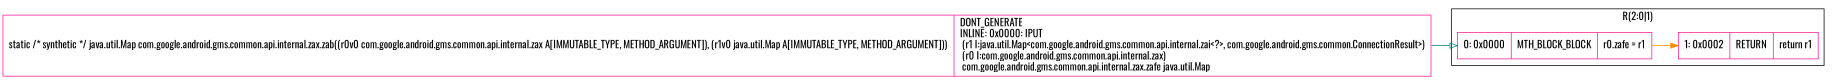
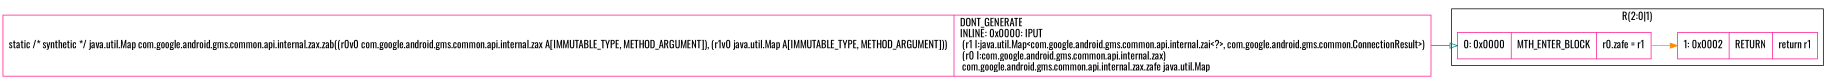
  digraph {
    rankdir=LR
    fontname=Oswald
    node [color=deeppink shape=record fontname=Oswald]
    edge [fontname=Oswald]
-   n1 [label="{0\:\ 0x0000|MTH_BLOCK_BLOCK\l|r0.zafe = r1\l}"]
+   n1 [label="{0\:\ 0x0000|MTH_ENTER_BLOCK\l|r0.zafe = r1\l}"]
    n2 [label="{1\:\ 0x0002|RETURN\l|return r1\l}"]
    n3 [label="{static \/* synthetic *\/ java.util.Map com.google.android.gms.common.api.internal.zax.zab((r0v0 com.google.android.gms.common.api.internal.zax A[IMMUTABLE_TYPE, METHOD_ARGUMENT]), (r1v0 java.util.Map A[IMMUTABLE_TYPE, METHOD_ARGUMENT]))  | DONT_GENERATE\lINLINE: 0x0000: IPUT  \l  (r1 I:java.util.Map\<com.google.android.gms.common.api.internal.zai\<?\>, com.google.android.gms.common.ConnectionResult\>)\l  (r0 I:com.google.android.gms.common.api.internal.zax)\l com.google.android.gms.common.api.internal.zax.zafe java.util.Map\l}"]
    subgraph cluster_1 {
      label="R(2:0|1)"
      n1
      n2
    }
    n1 -> n2 [color=darkorange arrowhead=normal]
    n3 -> n1 [color=teal arrowhead=onormal]
  }
